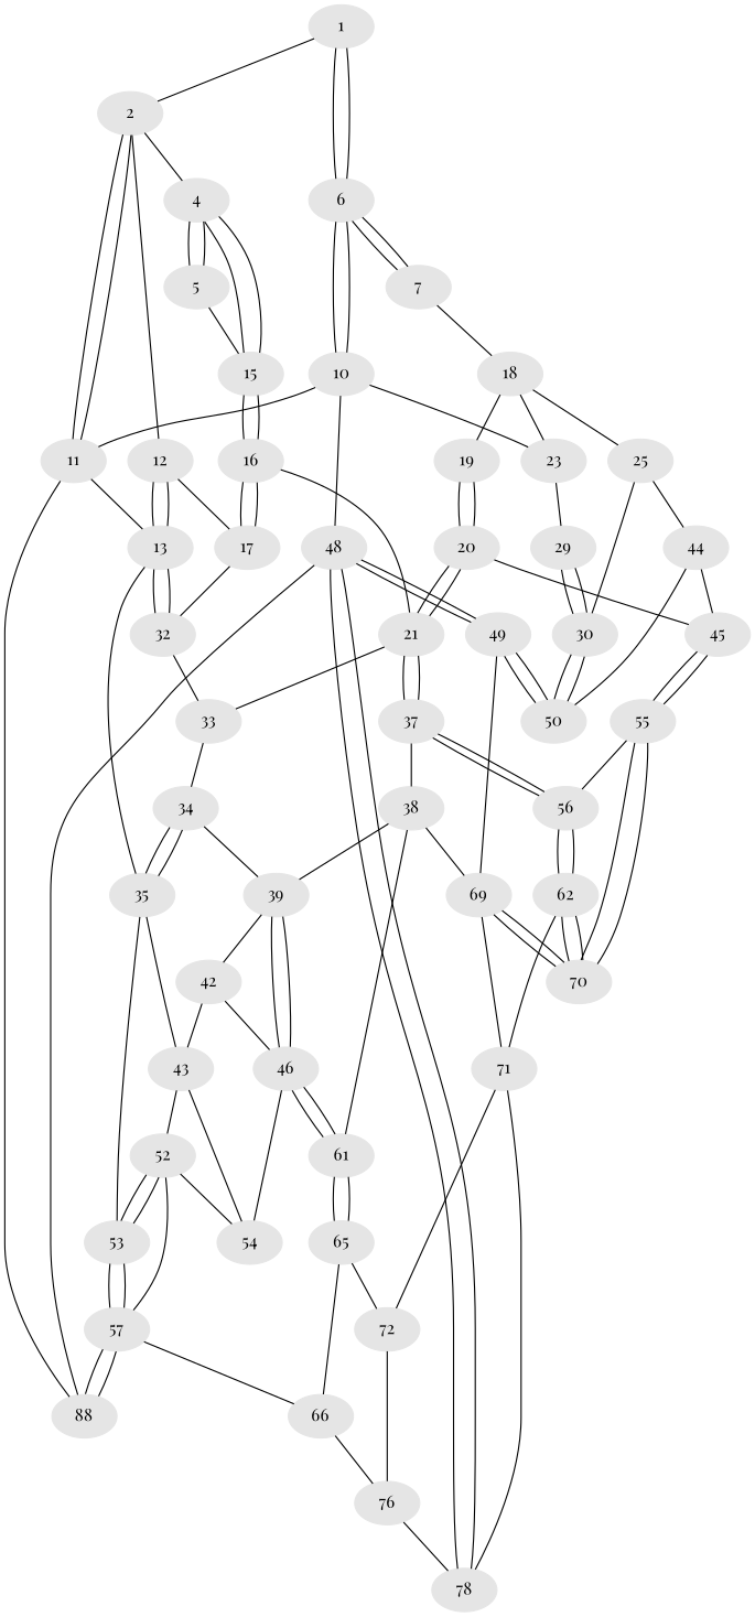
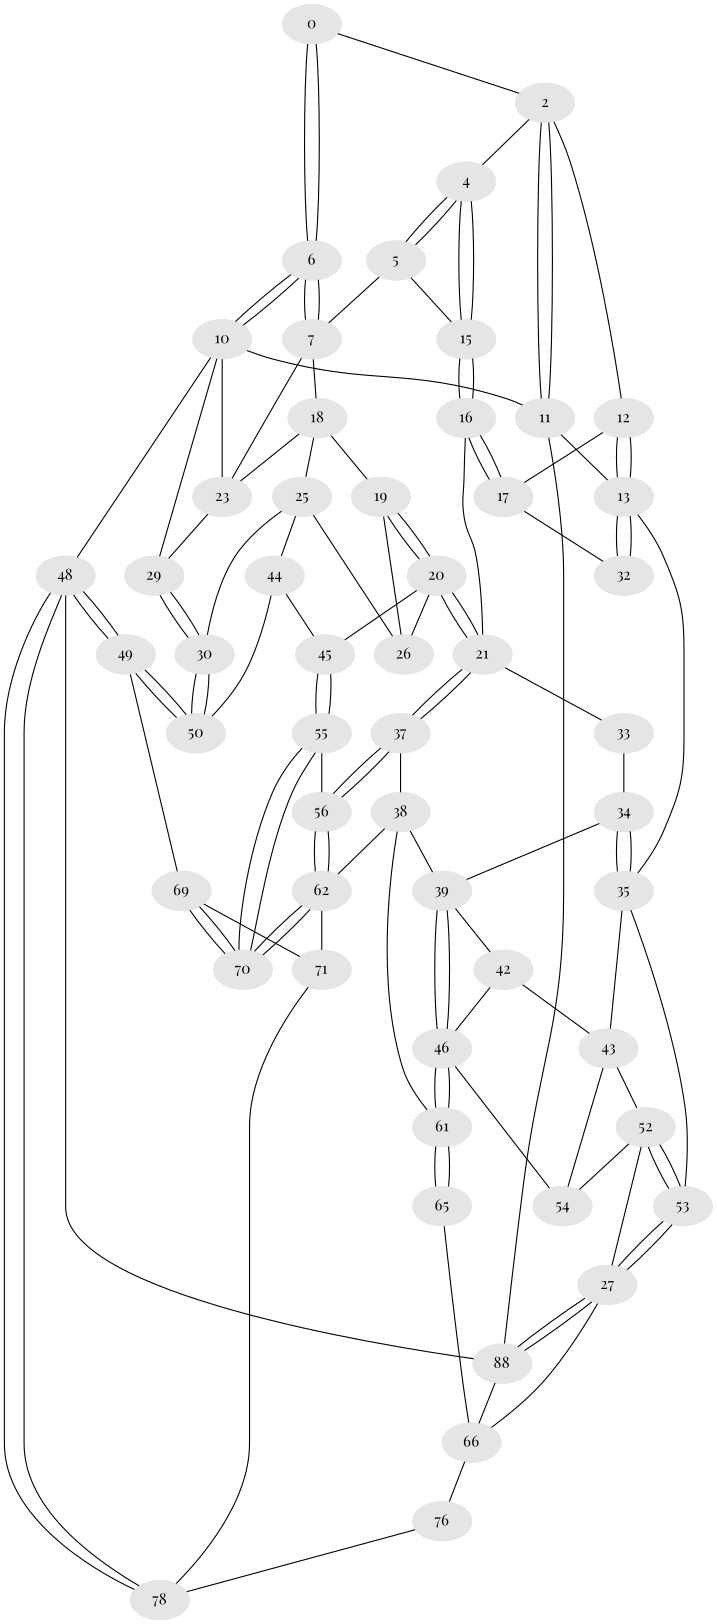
  graph {
    fontname="Playfair Display"
    node [color=gray90 fontname="Playfair Display" style=filled]
    edge [fontname="Playfair Display"]
    2 [super="+3"]
-   1
+   1 [label=0]
    6
    4
    11
    12
    7 [super="+8"]
    10 [super="+28"]
    5 [super="+9"]
    15
    13 [super="+14"]
    n12 [label=88]
    17
    16
    18 [super="+24"]
    23 [super="+27"]
    29
    48
    19
    25 [super="+31"]
    30
    49 [super="+68"]
    78
    32
    35 [super="+36"]
    66 [super="+75"]
    33
    43 [super="+51"]
    53
    21 [super="+22"]
    37
    20 [super="+41"]
+   26
    44
    45
    55
    34
    38 [super="+60"]
    56
    50 [super="+59"]
    39 [super="+40"]
    42
    46 [super="+47"]
    52 [super="+64"]
    54
-   57 [super="+67"]
+   57 [super="+67" label=27]
    61
    62 [super="+63"]
    65
    70
    71 [super="+74"]
    69
    76 [super="+77"]
-   72 [super="+73"]
    2 -- 4
    2 -- 11
    2 -- 11
    2 -- 12
    1 -- 2
    1 -- 6
    1 -- 6
    6 -- 7
    6 -- 7
    6 -- 10
    6 -- 10
    4 -- 5
    4 -- 5
    4 -- 15
    4 -- 15
    11 -- 13
    11 -- n12
    12 -- 13
    12 -- 13
    12 -- 17
    7 -- 18
+   7 -- 23
    10 -- 11
    10 -- 23
+   10 -- 29
    10 -- 48
+   5 -- 7
    5 -- 15
    15 -- 16
    15 -- 16
    13 -- 32
    13 -- 32
    13 -- 35
+   n12 -- 66
    17 -- 32
    16 -- 17
    16 -- 17
    16 -- 21
    18 -- 23
    18 -- 19
    18 -- 25
    23 -- 29
    29 -- 30
    29 -- 30
    48 -- n12
    48 -- 49
    48 -- 49
    48 -- 78
    48 -- 78
    19 -- 20
    19 -- 20
+   19 -- 26
    25 -- 30
+   25 -- 26
    25 -- 44
    30 -- 50
    30 -- 50
    49 -- 50 [weight=2]
    49 -- 50
    49 -- 69
-   32 -- 33
    35 -- 43
    35 -- 53
    66 -- 76
    33 -- 34
    43 -- 52
    43 -- 54
    53 -- 57
    53 -- 57
    21 -- 33
    21 -- 37
    21 -- 37
    37 -- 38
    37 -- 56
    37 -- 56
    20 -- 21
    20 -- 21
+   20 -- 26
    20 -- 45
    44 -- 45
    44 -- 50
    45 -- 55
    45 -- 55
    55 -- 56
    55 -- 70
    55 -- 70
    34 -- 35
    34 -- 35
    34 -- 39
    38 -- 39
    38 -- 61
-   38 -- 69
+   38 -- 62
    56 -- 62
    56 -- 62
    39 -- 42
    39 -- 46
    39 -- 46
    42 -- 43
    42 -- 46
    46 -- 54
    46 -- 61
    46 -- 61
    52 -- 53
    52 -- 53
    52 -- 54
    52 -- 57
    57 -- n12
    57 -- n12
    57 -- 66
    61 -- 65
    61 -- 65
    62 -- 70
    62 -- 70
    62 -- 71
    65 -- 66
-   65 -- 72
    71 -- 78
-   71 -- 72
    69 -- 70
    69 -- 70
    69 -- 71
    76 -- 78
-   72 -- 76 [weight=2]
  }
